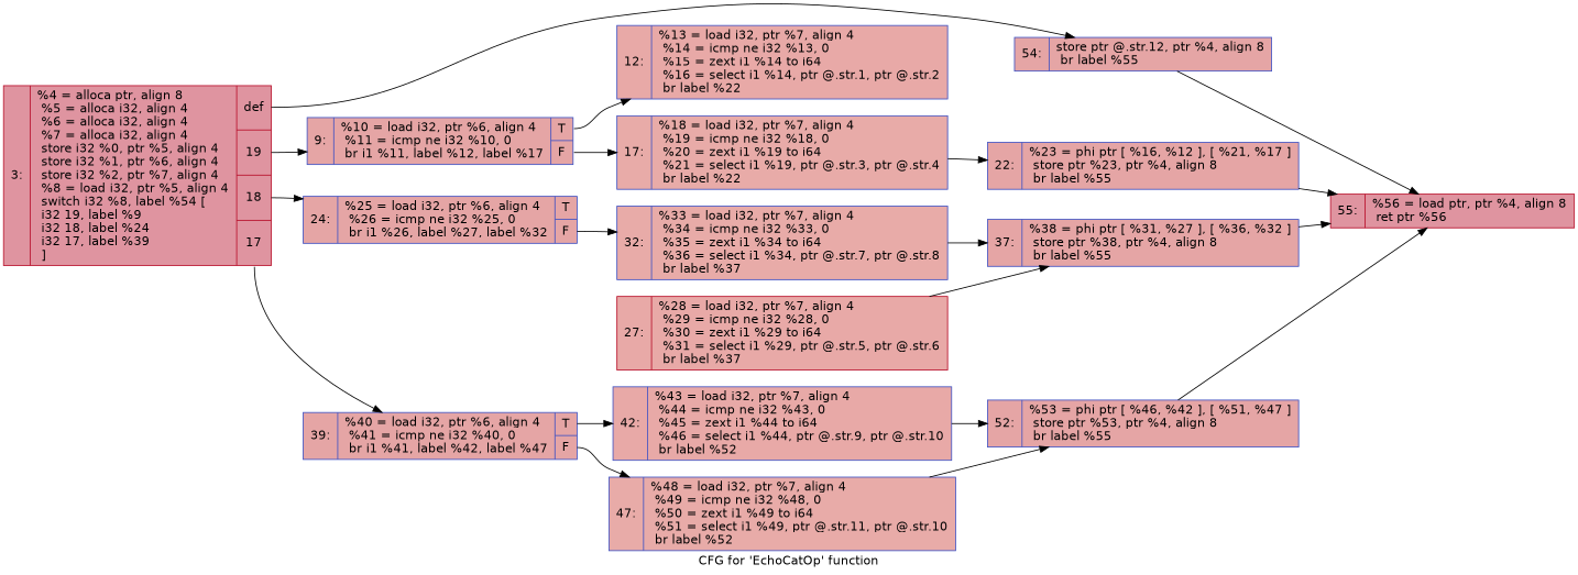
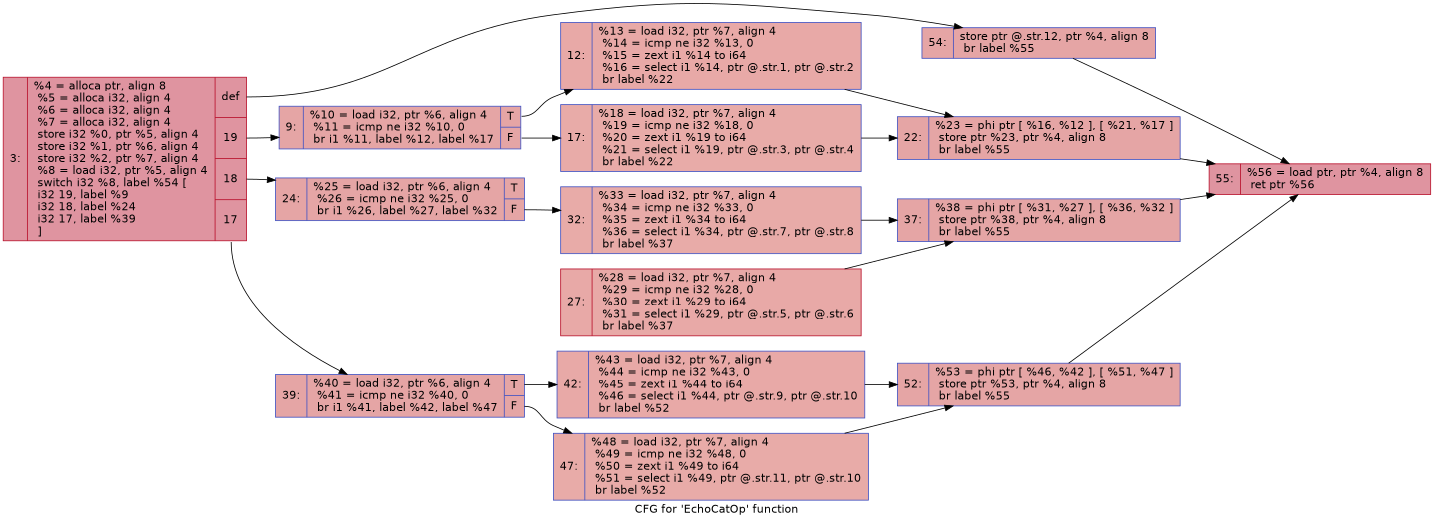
  digraph {
    fontname="DejaVu Sans"
    label="CFG for 'EchoCatOp' function"
    rankdir=LR
    node [color="#3d50c3ff" fillcolor="#c5333470" fontname="DejaVu Sans" shape=record style=filled]
    edge [fontname="DejaVu Sans"]
    n1 [color="#b70d28ff" fillcolor="#b70d2870" label="{3:\l|  %4 = alloca ptr, align 8\l  %5 = alloca i32, align 4\l  %6 = alloca i32, align 4\l  %7 = alloca i32, align 4\l  store i32 %0, ptr %5, align 4\l  store i32 %1, ptr %6, align 4\l  store i32 %2, ptr %7, align 4\l  %8 = load i32, ptr %5, align 4\l  switch i32 %8, label %54 [\l    i32 19, label %9\l    i32 18, label %24\l    i32 17, label %39\l  ]\l|{<s0>def|<s1>19|<s2>18|<s3>17}}"]
    n2 [label="{54:\l|  store ptr @.str.12, ptr %4, align 8\l  br label %55\l}"]
    n3 [label="{9:\l|  %10 = load i32, ptr %6, align 4\l  %11 = icmp ne i32 %10, 0\l  br i1 %11, label %12, label %17\l|{<s0>T|<s1>F}}"]
    n4 [label="{24:\l|  %25 = load i32, ptr %6, align 4\l  %26 = icmp ne i32 %25, 0\l  br i1 %26, label %27, label %32\l|{<s0>T|<s1>F}}"]
    n5 [label="{39:\l|  %40 = load i32, ptr %6, align 4\l  %41 = icmp ne i32 %40, 0\l  br i1 %41, label %42, label %47\l|{<s0>T|<s1>F}}"]
    n6 [color="#b70d28ff" fillcolor="#b70d2870" label="{55:\l|  %56 = load ptr, ptr %4, align 8\l  ret ptr %56\l}"]
    n7 [fillcolor="#ca3b3770" label="{12:\l|  %13 = load i32, ptr %7, align 4\l  %14 = icmp ne i32 %13, 0\l  %15 = zext i1 %14 to i64\l  %16 = select i1 %14, ptr @.str.1, ptr @.str.2\l  br label %22\l}"]
    n8 [fillcolor="#cc403a70" label="{17:\l|  %18 = load i32, ptr %7, align 4\l  %19 = icmp ne i32 %18, 0\l  %20 = zext i1 %19 to i64\l  %21 = select i1 %19, ptr @.str.3, ptr @.str.4\l  br label %22\l}"]
    n9 [fillcolor="#cc403a70" label="{32:\l|  %33 = load i32, ptr %7, align 4\l  %34 = icmp ne i32 %33, 0\l  %35 = zext i1 %34 to i64\l  %36 = select i1 %34, ptr @.str.7, ptr @.str.8\l  br label %37\l}"]
    n10 [fillcolor="#ca3b3770" label="{42:\l|  %43 = load i32, ptr %7, align 4\l  %44 = icmp ne i32 %43, 0\l  %45 = zext i1 %44 to i64\l  %46 = select i1 %44, ptr @.str.9, ptr @.str.10\l  br label %52\l}"]
    n11 [fillcolor="#cc403a70" label="{47:\l|  %48 = load i32, ptr %7, align 4\l  %49 = icmp ne i32 %48, 0\l  %50 = zext i1 %49 to i64\l  %51 = select i1 %49, ptr @.str.11, ptr @.str.10\l  br label %52\l}"]
    n12 [label="{22:\l|  %23 = phi ptr [ %16, %12 ], [ %21, %17 ]\l  store ptr %23, ptr %4, align 8\l  br label %55\l}"]
    n13 [color="#b70d28ff" fillcolor="#ca3b3770" label="{27:\l|  %28 = load i32, ptr %7, align 4\l  %29 = icmp ne i32 %28, 0\l  %30 = zext i1 %29 to i64\l  %31 = select i1 %29, ptr @.str.5, ptr @.str.6\l  br label %37\l}"]
    n14 [label="{37:\l|  %38 = phi ptr [ %31, %27 ], [ %36, %32 ]\l  store ptr %38, ptr %4, align 8\l  br label %55\l}"]
    n15 [label="{52:\l|  %53 = phi ptr [ %46, %42 ], [ %51, %47 ]\l  store ptr %53, ptr %4, align 8\l  br label %55\l}"]
    n1 -> n2 [tailport=s0]
    n1 -> n3 [tailport=s1]
    n1 -> n4 [tailport=s2]
    n1 -> n5 [tailport=s3]
    n2 -> n6
    n3 -> n7 [tailport=s0]
    n3 -> n8 [tailport=s1]
    n4 -> n9 [tailport=s1]
    n5 -> n10 [tailport=s0]
    n5 -> n11 [tailport=s1]
+   n7 -> n12
    n8 -> n12
    n9 -> n14
    n10 -> n15
    n11 -> n15
    n12 -> n6
    n13 -> n14
    n14 -> n6
    n15 -> n6
  }
